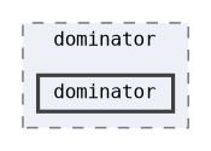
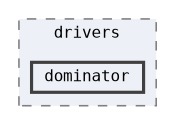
  digraph {
    compound=true
    rankdir=LR
    fontname="DejaVu Sans Mono"
    n1 [color=grey25 fillcolor="#edf0f7" fontname="DejaVu Sans Mono" fontsize=10 height=0.2 label=dominator shape=box style="filled,bold" width=0.4]
    subgraph cluster_1 {
      bgcolor="#edf0f7"
      fontsize=10
-     label=dominator
+     label=drivers
      pencolor=grey50
      style="filled,dashed"
      n1
    }
  }
